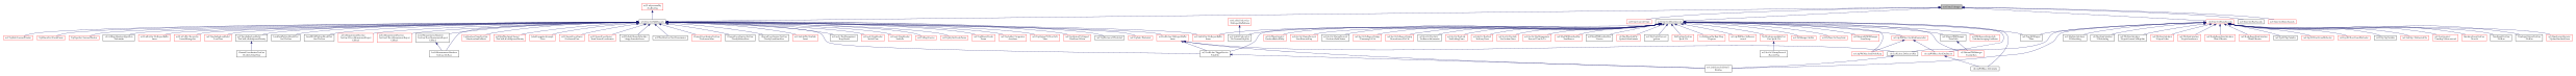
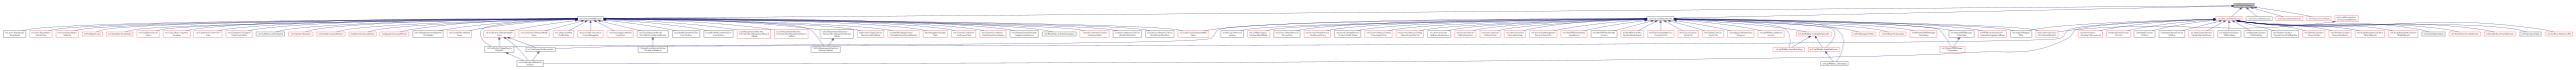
  digraph {
    fontname="EB Garamond"
    rankdir=TB
    node [color=red fillcolor=white fontname="EB Garamond" fontsize=10 shape=record style=filled]
    edge [color=midnightblue dir=back fontname="EB Garamond" fontsize=10 labelfontname=Helvetica labelfontsize=10 style=solid]
    n1 [color=black fillcolor=grey75 fontcolor=black height=0.2 label="ns3::Time::ToInteger" width=0.4]
    n2 [color=black height=0.2 label="ns3::Time::GetMilliSeconds" width=0.4]
    n3 [color=black height=0.2 label="ns3::Time::GetMicroSeconds" width=0.4]
    n4 [height=0.2 label="ns3::Time::GetNanoSeconds" width=0.4]
    n5 [color=black height=0.2 label="ns3::Time::GetPicoSeconds" width=0.4]
    n6 [height=0.2 label="ns3::Time::GetFemtoSeconds" width=0.4]
    n7 [height=0.2 label="ns3::Time::ConvertTimes" width=0.4]
-   n8 [color=black height=0.2 label="ns3::aodv::PeerManagement\l::RrepHeader" width=0.4]
+   n8 [color=black height=0.2 label="ns3::aodv::RrepHeader\l::RrepHeader" width=0.4]
    n9 [height=0.2 label="ns3::aodv::RrepHeader\l::SetLifeTime" width=0.4]
    n10 [height=0.2 label="ns3::aodv::RrepHeader\l::SetHello" width=0.4]
    n11 [height=0.2 label="ns3::V4Ping::Receive" width=0.4]
    n12 [height=0.2 label="ns3::TcpHybla::RecalcParam" width=0.4]
    n13 [height=0.2 label="ns3::TcpIllinois::Recalc\lParam" width=0.4]
    n14 [height=0.2 label="ns3::TcpLedbat::Congestion\lAvoidance" width=0.4]
    n15 [height=0.2 label="ns3::TcpOptionTS::NowToTs\lValue" width=0.4]
    n16 [height=0.2 label="ns3::TcpOptionTS::Elapsed\lTimeFromTsValue" width=0.4]
    n17 [color=black height=0.2 label="ns3::TcpWestwood::PktsAcked" width=0.4]
    n18 [height=0.2 label="ns3::TcpYeah::PktsAcked" width=0.4]
    n19 [height=0.2 label="ns3::TcpYeah::IncreaseWindow" width=0.4]
    n20 [height=0.2 label="TcpIllinoisTest::RecalcParam" width=0.4]
    n21 [height=0.2 label="TcpVegasTest::IncreaseWindow" width=0.4]
    n22 [color=black height=0.2 label="ns3::A3RsrpHandoverAlgorithm\l::DoInitialize" width=0.4]
    n23 [height=0.2 label="ns3::LteEnbPhy::StartSub\lFrame" width=0.4]
    n24 [height=0.2 label="ns3::LteRlcAm::DoReportBuffer\lStatus" width=0.4]
    n25 [color=black height=0.2 label="ns3::LteRlcAm::TriggerReceive\lPdcpPdu" width=0.4]
    n26 [height=0.2 label="ns3::LteRlcTm::DoReportBuffer\lStatus" width=0.4]
    n27 [height=0.2 label="ns3::LteRlcUm::DoReportBuffer\lStatus" width=0.4]
    n28 [height=0.2 label="ns3::LteSpectrumPhy\l::EndRxData" width=0.4]
    n29 [height=0.2 label="ns3::LteUePhy::ReceiveLte\lControlMessageList" width=0.4]
    n30 [height=0.2 label="ns3::TraceFadingLossModel\l::LoadTrace" width=0.4]
    n31 [color=black height=0.2 label="ns3::TraceFadingLossModel\l::DoCalcRxPowerSpectralDensity" width=0.4]
    n32 [color=black height=0.2 label="LenaDataPhyErrorModelTest\lCase::DoRun" width=0.4]
    n33 [color=black height=0.2 label="LenaDlCtrlPhyErrorModelTest\lCase::DoRun" width=0.4]
    n34 [height=0.2 label="LteUeMeasurementsPiecewise\lTestCase1::RecvMeasurementReport\lCallback" width=0.4]
    n35 [height=0.2 label="LteUeMeasurementsPiecewise\lTestCase2::RecvMeasurementReport\lCallback" width=0.4]
    n36 [color=black height=0.2 label="LteUeMeasurementsHandover\lTestCase::DoRun" width=0.4]
    n37 [color=black height=0.2 label="LteUeMeasurementsHandover\lTestCase::RecvMeasurementReport\lCallback" width=0.4]
    n38 [height=0.2 label="LteHandoverTargetTestCase\l::HandoverStartCallback" width=0.4]
    n39 [height=0.2 label="ns3::MmWave3gppChannel\l::DoCalcRxPowerSpectralDensity" width=0.4]
    n40 [height=0.2 label="JakesPropagationExample\l::Next" width=0.4]
    n41 [height=0.2 label="ns3::ChannelCoordinator\l::GetIntervalTime" width=0.4]
    n42 [height=0.2 label="ns3::ChannelCoordinator\l::StartChannelCoordination" width=0.4]
    n43 [color=black height=0.2 label="ns3::DefaultChannelScheduler\l::AssignExtendedAccess" width=0.4]
    n44 [color=black height=0.2 label="ns3::WaveMacLow::StartTransmission" width=0.4]
    n45 [height=0.2 label="ChannelCoordinationTestCase\l::TestIntervalAfter" width=0.4]
    n46 [color=black height=0.2 label="ChannelCoordinationTestCase\l::NotifySchStartNow" width=0.4]
    n47 [color=black height=0.2 label="ChannelCoordinationTestCase\l::NotifyGuardStartNow" width=0.4]
    n48 [color=black height=0.2 label="ns3::NscTcpL4Protocol\l::gettime" width=0.4]
    n49 [height=0.2 label="ns3::LrWpanCsmaCa::\lRandomBackoffDelay" width=0.4]
-   n50 [color=black height=0.2 label="ns3::LteRlcUmLowLat\l::DoTransmitPdcpPdu" width=0.4]
+   n50 [height=0.2 label="ns3::LteRlcUmLowLat\l::DoTransmitPdcpPdu" width=0.4]
    n51 [color=black height=0.2 label="ns3::dot11s::HwmpProtocol\l::ReceivePreq" width=0.4]
    n52 [height=0.2 label="ns3::dot11s::HwmpProtocol\l::SendProactivePreq" width=0.4]
    n53 [color=black height=0.2 label="ns3::dot11s::HwmpProtocol\l::GetActivePathLifetime" width=0.4]
    n54 [height=0.2 label="ns3::dot11s::IeBeaconTiming\l::TimestampToU16" width=0.4]
    n55 [height=0.2 label="ns3::dot11s::IeBeaconTiming\l::BeaconIntervalToU16" width=0.4]
    n56 [color=black height=0.2 label="ns3::dot11s::PeerLink\l::SetBeaconInformation" width=0.4]
    n57 [height=0.2 label="ns3::dot11s::PeerLink\l::SetHoldingTimer" width=0.4]
    n58 [height=0.2 label="ns3::dot11s::PeerLink\l::SetRetryTimer" width=0.4]
    n59 [height=0.2 label="ns3::dot11s::PeerLink\l::SetConfirmTimer" width=0.4]
    n60 [height=0.2 label="ns3::dot11s::PeerManagement\lProtocol::TimeToTu" width=0.4]
    n61 [height=0.2 label="ns3::MeshWifiInterfaceMac\l::SendBeacon" width=0.4]
    n62 [color=black height=0.2 label="ns3::MeshWifiInterfaceMac\l::Receive" width=0.4]
    n63 [height=0.2 label="ns3::MmWaveEnbPhy::\lUpdateUeSinrEstimate" width=0.4]
    n64 [color=black height=0.2 label="ns3::PcapFileWrapper\l::Write" width=0.4]
    n65 [height=0.2 label="Ns3TcpInteroperabilityTest\lCase::Ipv4L3Tx" width=0.4]
+   n66 [height=0.2 label="Ns3TcpLossTestCase\l::Ipv4L3Tx" width=0.4]
    n67 [height=0.2 label="Ns3TcpStateTestCase\l::Ipv4L3Tx" width=0.4]
    n68 [height=0.2 label="CoDelQueueDiscBasicDrop\l::Dequeue" width=0.4]
    n69 [height=0.2 label="ns3::ApWifiMac::SetBeacon\lInterval" width=0.4]
    n70 [height=0.2 label="ns3::ApWifiMac::GetEdcaParameterSet" width=0.4]
    n71 [height=0.2 label="ns3::ApWifiMac::SendProbeResp" width=0.4]
    n72 [height=0.2 label="ns3::ApWifiMac::SendOneBeacon" width=0.4]
    n73 [color=black height=0.2 label="ns8::ApWifiMac::DoInitialize" width=0.4]
    n74 [height=0.2 label="ns3::DcfManager::SetSlot" width=0.4]
    n75 [height=0.2 label="ns3::DcfState::SetTxopLimit" width=0.4]
    n76 [height=0.2 label="ns3::MinstrelHtWifiManager\l::StatsDump" width=0.4]
    n77 [height=0.2 label="ns3::MinstrelWifiManager\l::UpdateStats" width=0.4]
    n78 [color=black height=0.2 label="ns3::MinstrelWifiManager\l::PrintTable" width=0.4]
    n79 [height=0.2 label="ns3::WifiRemoteStationInfo\l::CalculateAveragingCoefficient" width=0.4]
    n80 [color=black height=0.2 label="ns3::LteRlcAm::DoReceivePdu" width=0.4]
    n81 [color=black height=0.2 label="ns3::LteRlcAm::RlcPdusTo\lRlcSdus" width=0.4]
    n82 [height=0.2 label="ns3::Synchronizer::\lTimeStepToNanosecond" width=0.4]
    n83 [height=0.2 label="SimulatorEventsTestCase\l::NowUs" width=0.4]
    n84 [color=black height=0.2 label="TimeSimpleTestCase\l::DoRun" width=0.4]
    n85 [color=black height=0.2 label="TimeInputOutputTestCase\l::DoRun" width=0.4]
    n86 [height=0.2 label="ns3::BasicEnergyHarvester\l::UpdateHarvestedPower" width=0.4]
    n87 [color=black height=0.2 label="ns3::MacStatsCalculator\l::DlScheduling" width=0.4]
    n88 [color=black height=0.2 label="ns3::MacStatsCalculator\l::UlScheduling" width=0.4]
    n89 [color=black height=0.2 label="ns3::PhyStatsCalculator\l::ReportCurrentCellRsrpSinr" width=0.4]
    n90 [height=0.2 label="ns3::PhyStatsCalculator\l::ReportUeSinr" width=0.4]
    n91 [height=0.2 label="ns3::PhyStatsCalculator\l::ReportInterference" width=0.4]
    n92 [height=0.2 label="ns3::RadioBearerStatsCalculator\l::WriteUlResults" width=0.4]
    n93 [height=0.2 label="ns3::RadioBearerStatsCalculator\l::WriteDlResults" width=0.4]
    n94 [color=black height=0.2 label="ns3::EpcX2Tag::Serialize" width=0.4]
    n95 [height=0.2 label="ns3::EpcX2::RecvFromX2cSocket" width=0.4]
    n96 [height=0.2 label="ns3::EpcX2::RecvFromX2uSocket" width=0.4]
    n97 [color=black height=0.2 label="ns3::PdcpTag::Serialize" width=0.4]
    n98 [height=0.2 label="ns3::LtePdcp::DoReceivePdu" width=0.4]
    n99 [color=black height=0.2 label="ChannelCoordinationTestCase\l::NotifyCchStartNow" width=0.4]
    n100 [height=0.2 label="ns3::LteRlcUmLowLat\l::DoReportBufferStatus" width=0.4]
    n1 -> n2
    n1 -> n3
    n1 -> n4
    n1 -> n5
    n1 -> n6
    n1 -> n7
    n2 -> n8
    n2 -> n9
    n2 -> n10
    n2 -> n11
    n2 -> n12
    n2 -> n13
    n2 -> n14
    n2 -> n15
    n2 -> n16
    n2 -> n17
    n2 -> n18
    n2 -> n19
    n2 -> n20
    n2 -> n21
    n2 -> n22
    n2 -> n23
    n2 -> n24
    n2 -> n25
    n2 -> n26
    n2 -> n27
-   n28 -> n2
+   n2 -> n28
    n2 -> n29
    n2 -> n30
    n2 -> n31
    n2 -> n32
    n2 -> n33
    n2 -> n34
    n2 -> n35
    n2 -> n36
    n2 -> n37
    n2 -> n38
    n2 -> n39
    n2 -> n40
    n2 -> n41
    n2 -> n42
    n2 -> n43
    n2 -> n44
    n2 -> n45
    n2 -> n46
    n2 -> n47
    n3 -> n25
    n3 -> n26
    n3 -> n48
    n3 -> n49
    n3 -> n50
-   n65 -> n51
+   n3 -> n51
    n3 -> n52
    n3 -> n53
    n3 -> n54
    n3 -> n55
    n3 -> n56
    n3 -> n57
    n3 -> n58
    n3 -> n59
    n3 -> n60
    n3 -> n61
    n3 -> n62
    n3 -> n63
    n3 -> n64
    n3 -> n65
+   n3 -> n66
    n3 -> n67
    n3 -> n68
    n3 -> n69
    n3 -> n70
    n3 -> n71
    n3 -> n72
    n3 -> n73
    n3 -> n74
    n3 -> n75
    n3 -> n76
    n3 -> n77
    n3 -> n78
    n3 -> n79
    n4 -> n64
    n4 -> n80
    n4 -> n81
    n4 -> n82
    n4 -> n83
    n4 -> n84
    n4 -> n85
    n4 -> n86
    n4 -> n87
    n4 -> n88
    n4 -> n89
    n4 -> n90
    n4 -> n91
    n4 -> n92
    n4 -> n93
    n4 -> n94
    n4 -> n95
    n4 -> n96
    n4 -> n97
    n4 -> n98
    n24 -> n25
    n24 -> n80
    n24 -> n81
    n25 -> n81
    n31 -> n99
    n37 -> n36
    n70 -> n71
    n70 -> n72
    n72 -> n73
    n78 -> n77
    n80 -> n81
    n100 -> n50
  }
